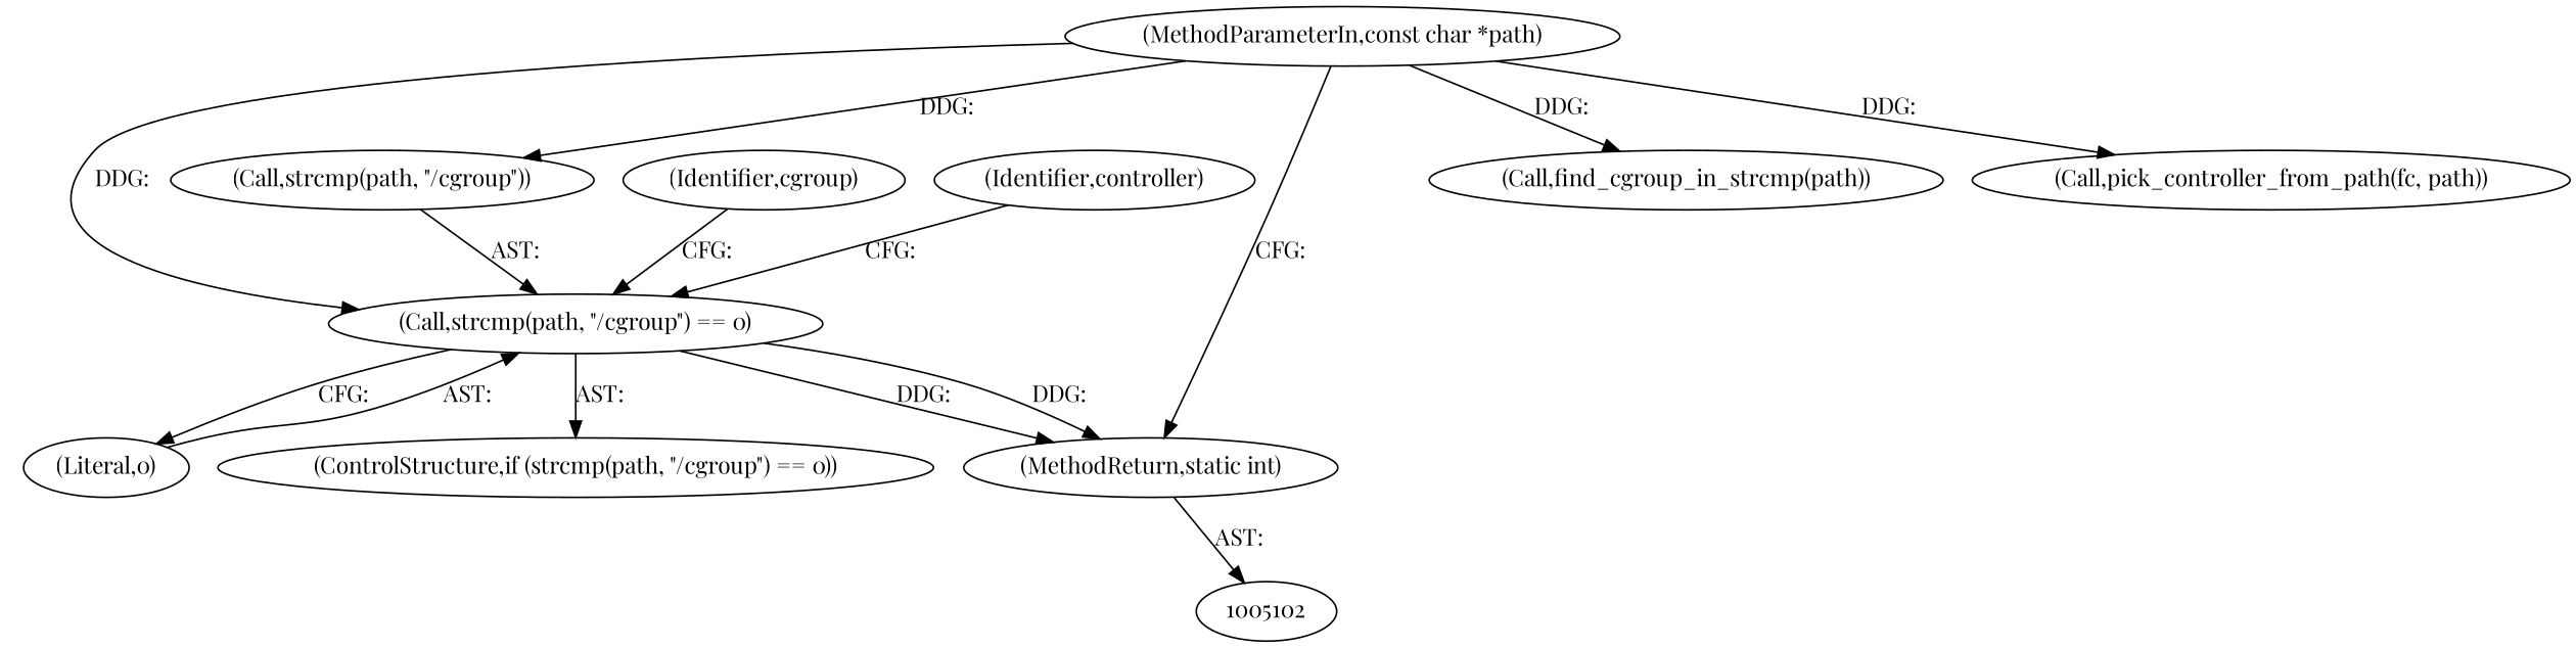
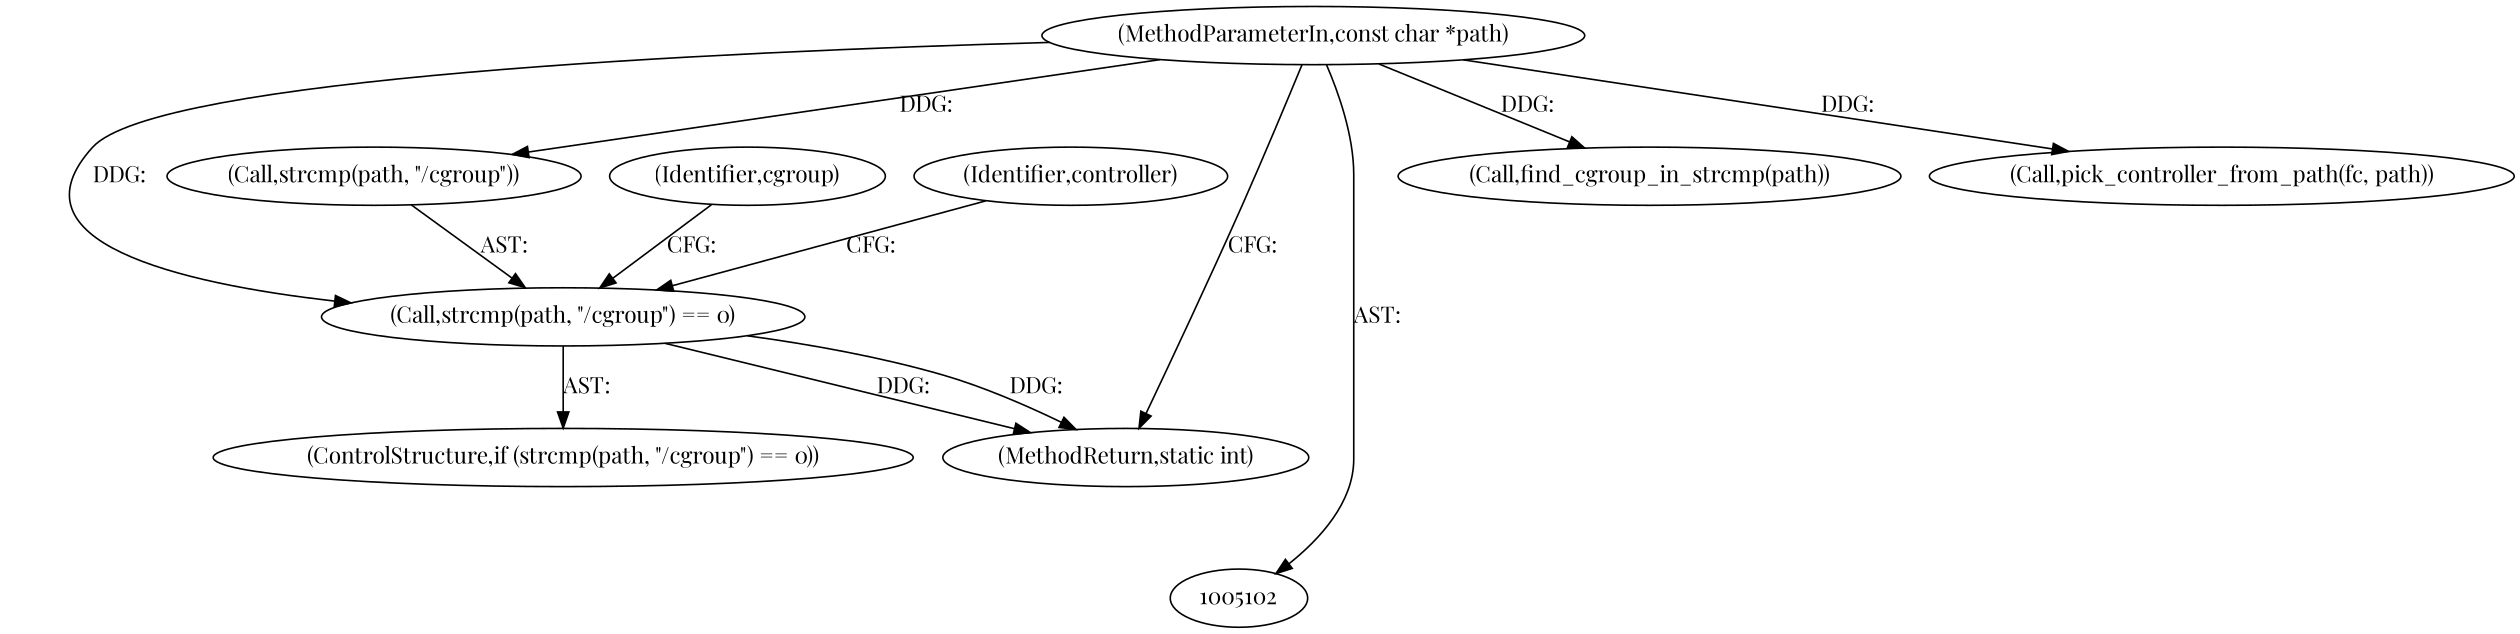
  digraph {
    fontname="Playfair Display"
    node [fontname="Playfair Display"]
    edge [fontname="Playfair Display"]
    n1 [label="(Call,strcmp(path, \"/cgroup\") == 0)"]
-   n2 [label="(Literal,0)"]
    n3 [label="(ControlStructure,if (strcmp(path, \"/cgroup\") == 0))"]
    n4 [label="(MethodReturn,static int)"]
    n5 [label="(MethodParameterIn,const char *path)"]
    n6 [label="(Call,find_cgroup_in_strcmp(path))"]
    n7 [label="(Call,pick_controller_from_path(fc, path))"]
    n8 [label="(Call,strcmp(path, \"/cgroup\"))"]
    n9 [label=1005102]
    n10 [label="(Identifier,cgroup)"]
    n11 [label="(Identifier,controller)"]
-   n1 -> n2 [label="CFG: "]
    n1 -> n3 [label="AST: "]
    n1 -> n4 [label="DDG: "]
    n1 -> n4 [label="DDG: "]
-   n2 -> n1 [label="AST: "]
    n5 -> n1 [label="DDG: "]
    n5 -> n4 [label="CFG: "]
    n5 -> n6 [label="DDG: "]
    n5 -> n7 [label="DDG: "]
    n5 -> n8 [label="DDG: "]
-   n4 -> n9 [label="AST: "]
+   n5 -> n9 [label="AST: "]
    n8 -> n1 [label="AST: "]
    n10 -> n1 [label="CFG: "]
    n11 -> n1 [label="CFG: "]
  }
